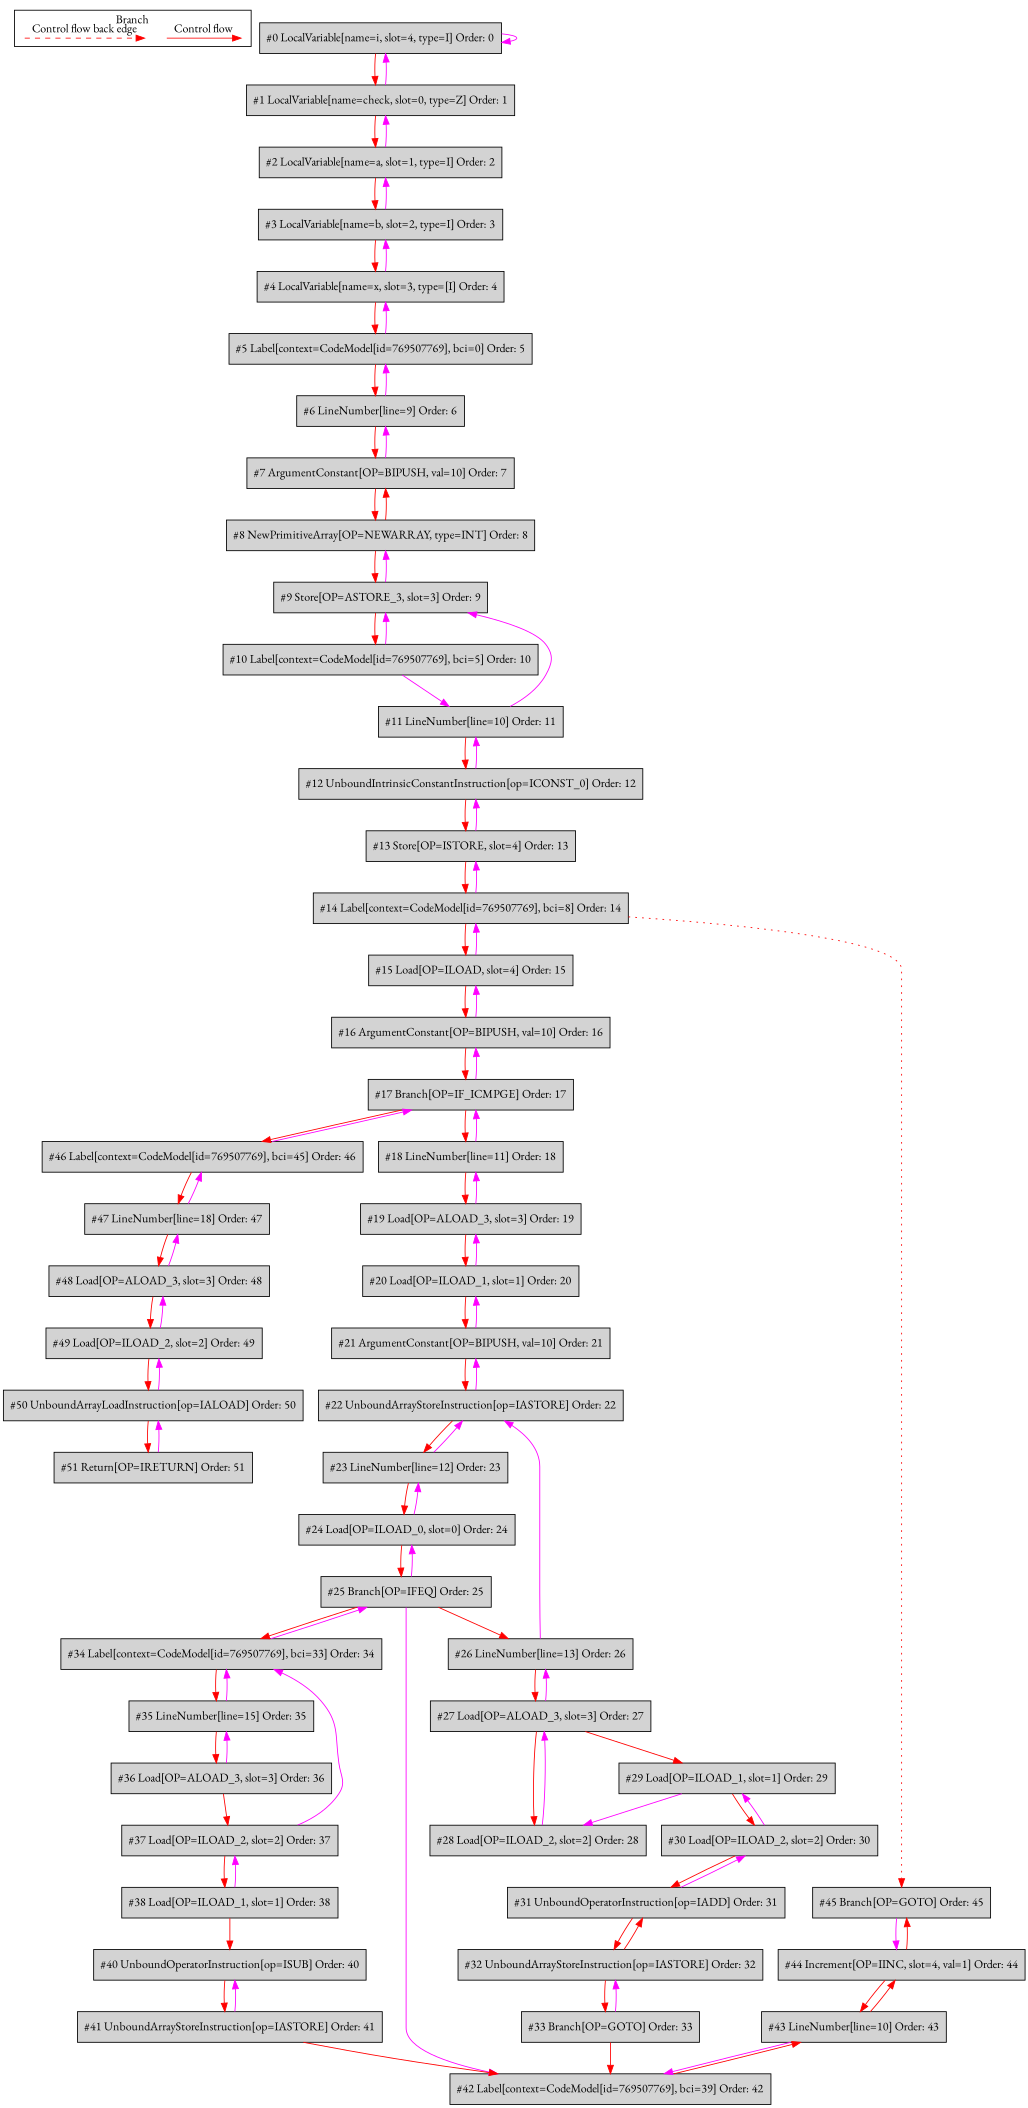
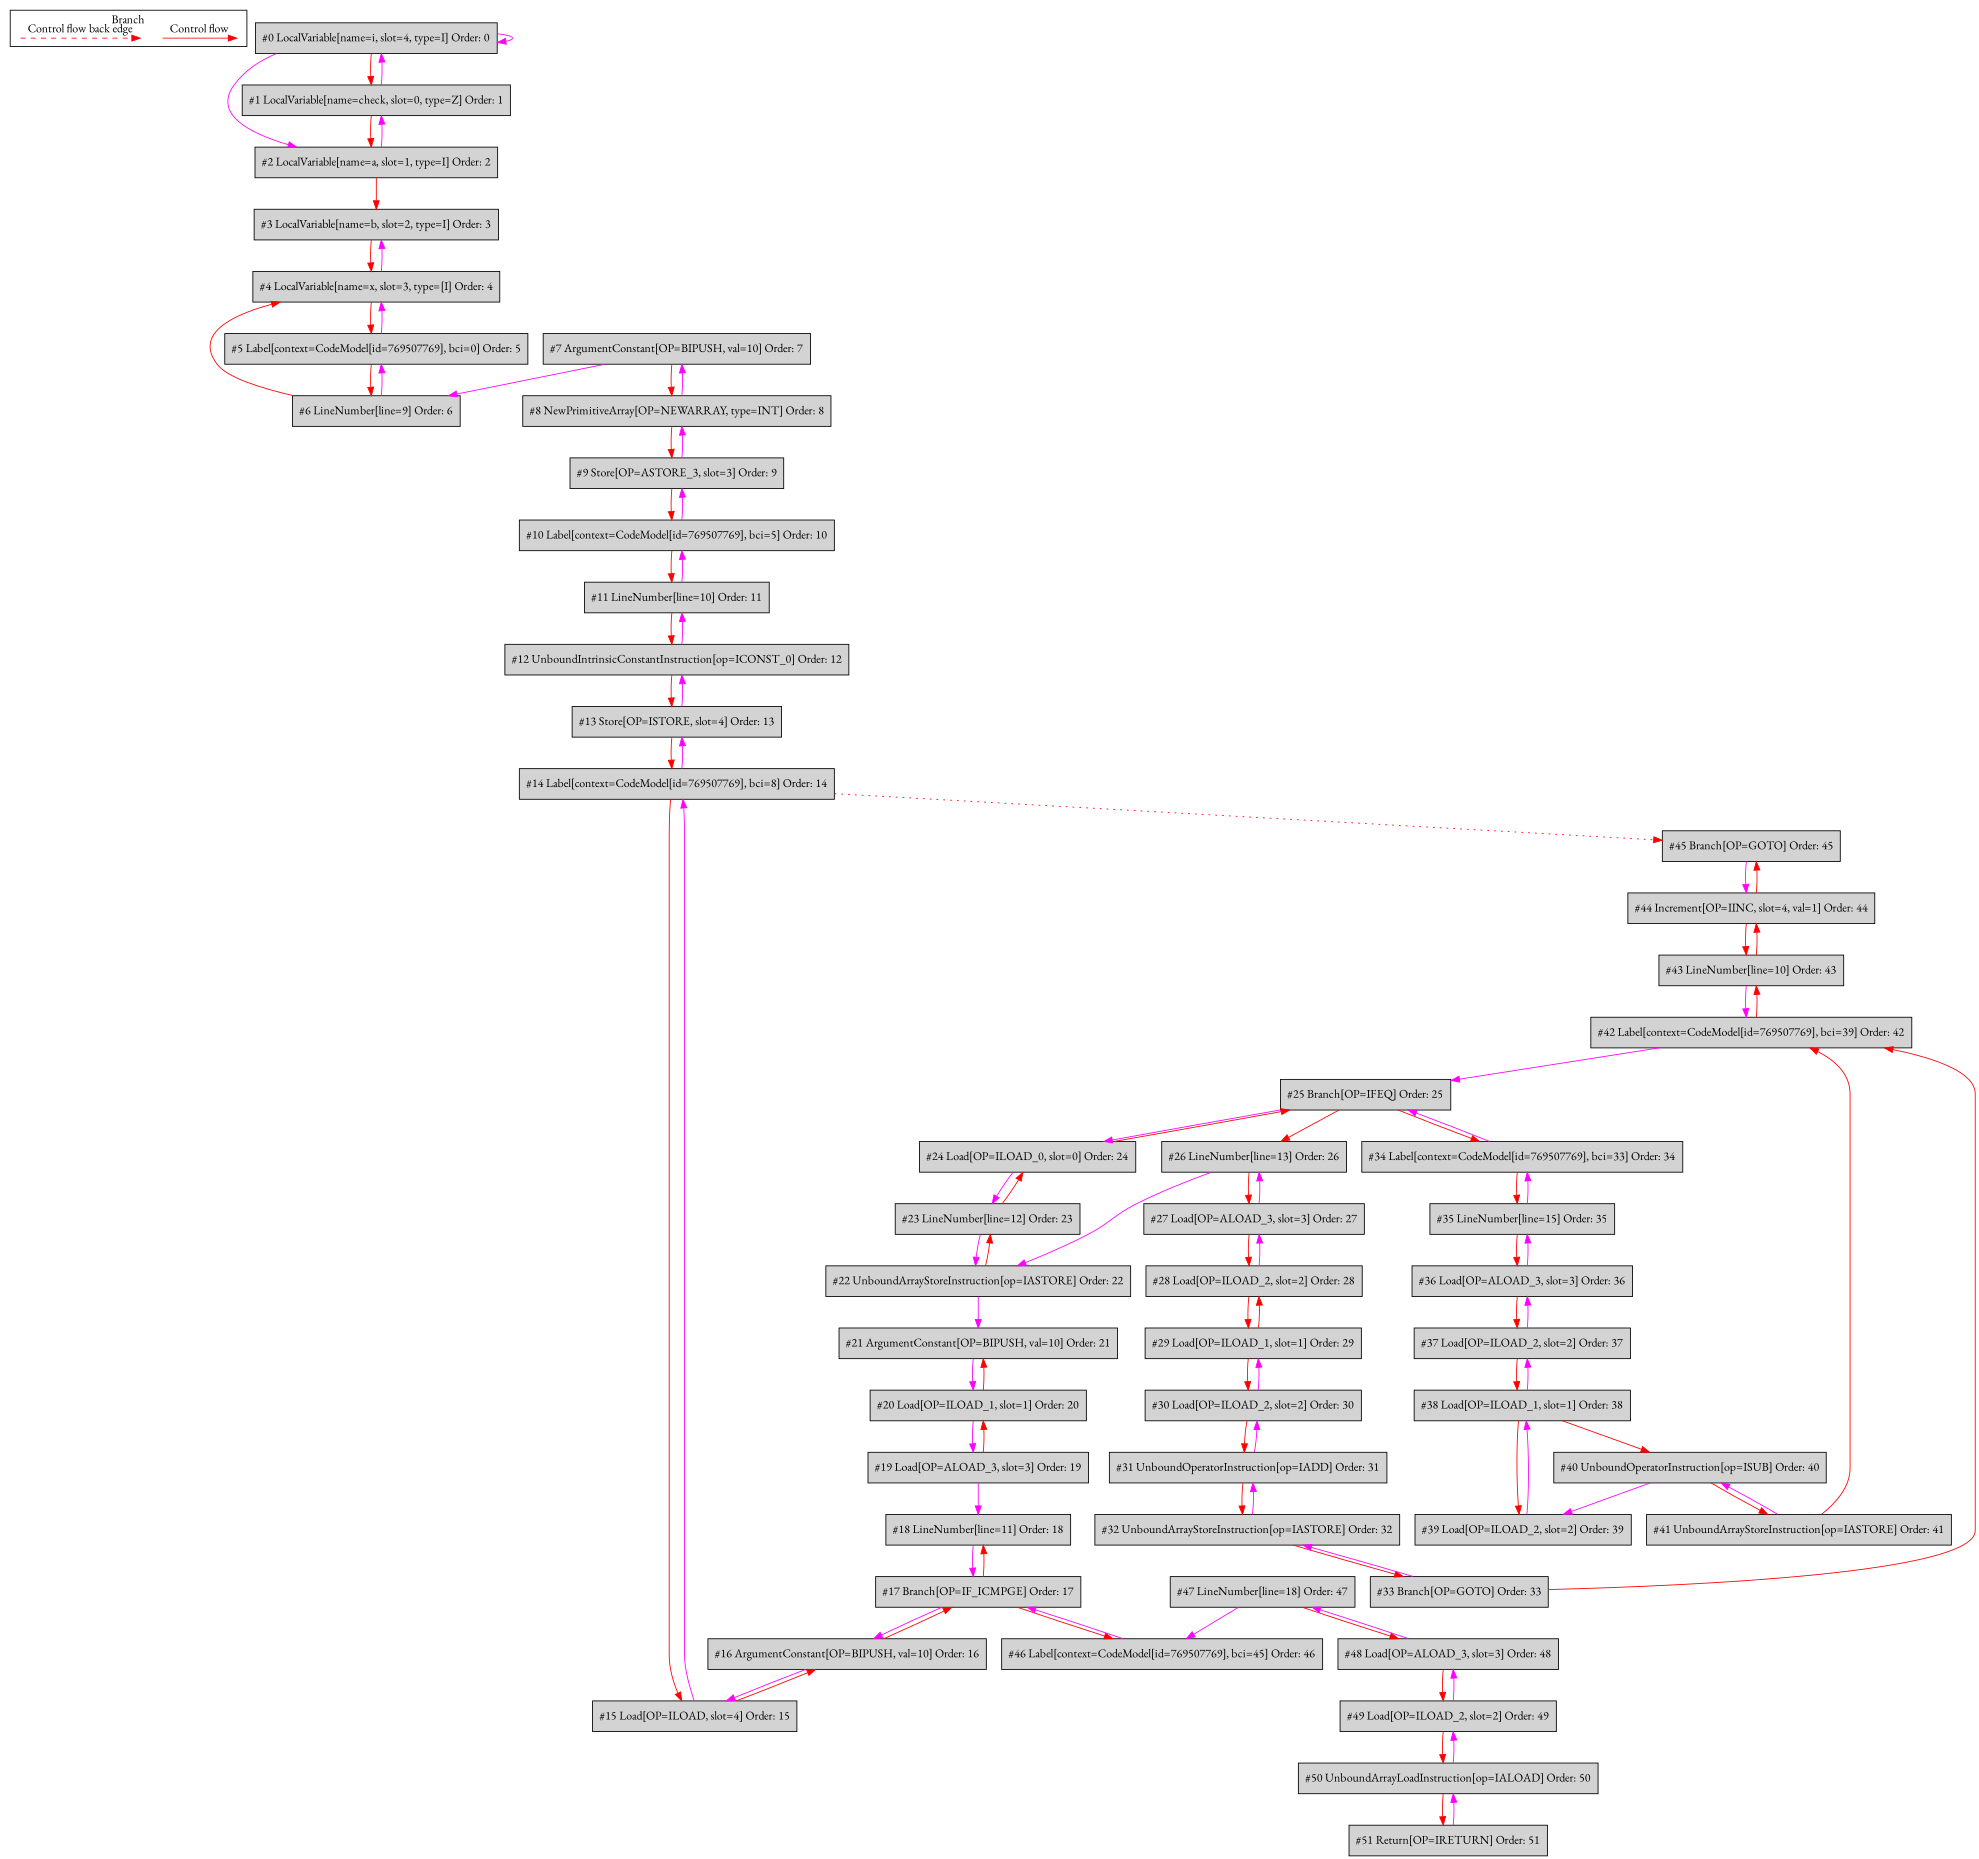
  digraph {
    fontname="EB Garamond"
    ordering=in
    node [fontname="EB Garamond" shape=box style=filled fillcolor=lightgrey]
    edge [color=red fontname="EB Garamond"]
    c0 [shape=point style=invis fillcolor=""]
    c1 [shape=point style=invis fillcolor=""]
    c2 [shape=point style=invis fillcolor=""]
    c3 [shape=point style=invis fillcolor=""]
    n5 [label="#0 LocalVariable[name=i, slot=4, type=I] Order: 0"]
    n6 [label="#1 LocalVariable[name=check, slot=0, type=Z] Order: 1"]
    n7 [label="#2 LocalVariable[name=a, slot=1, type=I] Order: 2"]
    n8 [label="#3 LocalVariable[name=b, slot=2, type=I] Order: 3"]
    n9 [label="#4 LocalVariable[name=x, slot=3, type=[I] Order: 4"]
    n10 [label="#5 Label[context=CodeModel[id=769507769], bci=0] Order: 5"]
    n11 [label="#6 LineNumber[line=9] Order: 6"]
    n12 [label="#7 ArgumentConstant[OP=BIPUSH, val=10] Order: 7"]
    n13 [label="#8 NewPrimitiveArray[OP=NEWARRAY, type=INT] Order: 8"]
    n14 [label="#9 Store[OP=ASTORE_3, slot=3] Order: 9"]
    n15 [label="#10 Label[context=CodeModel[id=769507769], bci=5] Order: 10"]
    n16 [label="#11 LineNumber[line=10] Order: 11"]
    n17 [label="#12 UnboundIntrinsicConstantInstruction[op=ICONST_0] Order: 12"]
    n18 [label="#13 Store[OP=ISTORE, slot=4] Order: 13"]
    n19 [label="#14 Label[context=CodeModel[id=769507769], bci=8] Order: 14"]
    n20 [label="#15 Load[OP=ILOAD, slot=4] Order: 15"]
    n21 [label="#45 Branch[OP=GOTO] Order: 45"]
    n22 [label="#16 ArgumentConstant[OP=BIPUSH, val=10] Order: 16"]
    n23 [label="#17 Branch[OP=IF_ICMPGE] Order: 17"]
    n24 [label="#18 LineNumber[line=11] Order: 18"]
    n25 [label="#46 Label[context=CodeModel[id=769507769], bci=45] Order: 46"]
    n26 [label="#19 Load[OP=ALOAD_3, slot=3] Order: 19"]
    n27 [label="#47 LineNumber[line=18] Order: 47"]
    n28 [label="#20 Load[OP=ILOAD_1, slot=1] Order: 20"]
    n29 [label="#21 ArgumentConstant[OP=BIPUSH, val=10] Order: 21"]
    n30 [label="#22 UnboundArrayStoreInstruction[op=IASTORE] Order: 22"]
    n31 [label="#23 LineNumber[line=12] Order: 23"]
    n32 [label="#24 Load[OP=ILOAD_0, slot=0] Order: 24"]
    n33 [label="#25 Branch[OP=IFEQ] Order: 25"]
    n34 [label="#26 LineNumber[line=13] Order: 26"]
    n35 [label="#34 Label[context=CodeModel[id=769507769], bci=33] Order: 34"]
    n36 [label="#27 Load[OP=ALOAD_3, slot=3] Order: 27"]
    n37 [label="#35 LineNumber[line=15] Order: 35"]
    n38 [label="#28 Load[OP=ILOAD_2, slot=2] Order: 28"]
    n39 [label="#29 Load[OP=ILOAD_1, slot=1] Order: 29"]
    n40 [label="#30 Load[OP=ILOAD_2, slot=2] Order: 30"]
    n41 [label="#31 UnboundOperatorInstruction[op=IADD] Order: 31"]
    n42 [label="#32 UnboundArrayStoreInstruction[op=IASTORE] Order: 32"]
    n43 [label="#33 Branch[OP=GOTO] Order: 33"]
    n44 [label="#42 Label[context=CodeModel[id=769507769], bci=39] Order: 42"]
    n45 [label="#43 LineNumber[line=10] Order: 43"]
    n46 [label="#36 Load[OP=ALOAD_3, slot=3] Order: 36"]
    n47 [label="#37 Load[OP=ILOAD_2, slot=2] Order: 37"]
    n48 [label="#38 Load[OP=ILOAD_1, slot=1] Order: 38"]
+   n49 [label="#39 Load[OP=ILOAD_2, slot=2] Order: 39"]
    n50 [label="#40 UnboundOperatorInstruction[op=ISUB] Order: 40"]
    n51 [label="#41 UnboundArrayStoreInstruction[op=IASTORE] Order: 41"]
    n52 [label="#44 Increment[OP=IINC, slot=4, val=1] Order: 44"]
    n53 [label="#48 Load[OP=ALOAD_3, slot=3] Order: 48"]
    n54 [label="#49 Load[OP=ILOAD_2, slot=2] Order: 49"]
    n55 [label="#50 UnboundArrayLoadInstruction[op=IALOAD] Order: 50"]
    n56 [label="#51 Return[OP=IRETURN] Order: 51"]
    subgraph cluster_1 {
      label=Branch
      subgraph sub_2 {
        label=Legend
        rank=same
        c0
        c1
        c2
        c3
      }
    }
    c0 -> c1 [label="Control flow" style=solid]
    c2 -> c3 [label="Control flow back edge" style=dashed]
    n5 -> n5 [color=fuchsia]
    n5 -> n6
    n6 -> n5 [color=fuchsia]
    n6 -> n7
    n7 -> n6 [color=fuchsia]
    n7 -> n8
-   n8 -> n7 [color=fuchsia]
+   n5 -> n7 [color=fuchsia]
    n8 -> n9
    n9 -> n8 [color=fuchsia]
    n9 -> n10
    n10 -> n9 [color=fuchsia]
    n10 -> n11
    n11 -> n10 [color=fuchsia]
-   n11 -> n12
+   n11 -> n9
    n12 -> n11 [color=fuchsia]
    n12 -> n13
-   n13 -> n12
+   n13 -> n12 [color=fuchsia]
    n13 -> n14
    n14 -> n13 [color=fuchsia]
    n14 -> n15
    n15 -> n14 [color=fuchsia]
-   n15 -> n16 [color=fuchsia]
-   n16 -> n14 [color=fuchsia]
+   n15 -> n16
+   n16 -> n15 [color=fuchsia]
    n16 -> n17
    n17 -> n16 [color=fuchsia]
    n17 -> n18
    n18 -> n17 [color=fuchsia]
    n18 -> n19
    n19 -> n18 [color=fuchsia]
    n19 -> n20
    n19 -> n21 [style=dotted]
    n20 -> n19 [color=fuchsia]
    n20 -> n22
    n21 -> n52 [color=fuchsia]
    n22 -> n20 [color=fuchsia]
    n22 -> n23
    n23 -> n22 [color=fuchsia]
    n23 -> n24
    n23 -> n25
    n24 -> n23 [color=fuchsia]
-   n24 -> n26
    n25 -> n23 [color=fuchsia]
-   n25 -> n27
    n26 -> n24 [color=fuchsia]
    n26 -> n28
    n27 -> n25 [color=fuchsia]
    n27 -> n53
    n28 -> n26 [color=fuchsia]
    n28 -> n29
    n29 -> n28 [color=fuchsia]
-   n29 -> n30
    n30 -> n29 [color=fuchsia]
    n30 -> n31
    n31 -> n30 [color=fuchsia]
    n31 -> n32
    n32 -> n31 [color=fuchsia]
    n32 -> n33
    n33 -> n32 [color=fuchsia]
    n33 -> n34
    n33 -> n35
    n34 -> n30 [color=fuchsia]
    n34 -> n36
    n35 -> n33 [color=fuchsia]
    n35 -> n37
    n36 -> n34 [color=fuchsia]
    n36 -> n38
    n37 -> n35 [color=fuchsia]
    n37 -> n46
    n38 -> n36 [color=fuchsia]
-   n36 -> n39
-   n39 -> n38 [color=fuchsia]
+   n38 -> n39
+   n39 -> n38
    n39 -> n40
    n40 -> n39 [color=fuchsia]
    n40 -> n41
    n41 -> n40 [color=fuchsia]
    n41 -> n42
-   n42 -> n41
+   n42 -> n41 [color=fuchsia]
    n42 -> n43
    n43 -> n42 [color=fuchsia]
    n43 -> n44
-   n33 -> n44 [color=fuchsia]
+   n44 -> n33 [color=fuchsia]
    n44 -> n45
    n45 -> n44 [color=fuchsia]
    n45 -> n52
    n46 -> n37 [color=fuchsia]
    n46 -> n47
-   n47 -> n35 [color=fuchsia]
+   n47 -> n46 [color=fuchsia]
    n47 -> n48
    n48 -> n47 [color=fuchsia]
+   n48 -> n49
    n48 -> n50
+   n49 -> n48 [color=fuchsia]
+   n50 -> n49 [color=fuchsia]
    n50 -> n51
    n51 -> n44
    n51 -> n50 [color=fuchsia]
    n52 -> n21
    n52 -> n45
    n53 -> n27 [color=fuchsia]
    n53 -> n54
    n54 -> n53 [color=fuchsia]
    n54 -> n55
    n55 -> n54 [color=fuchsia]
    n55 -> n56
    n56 -> n55 [color=fuchsia]
  }
